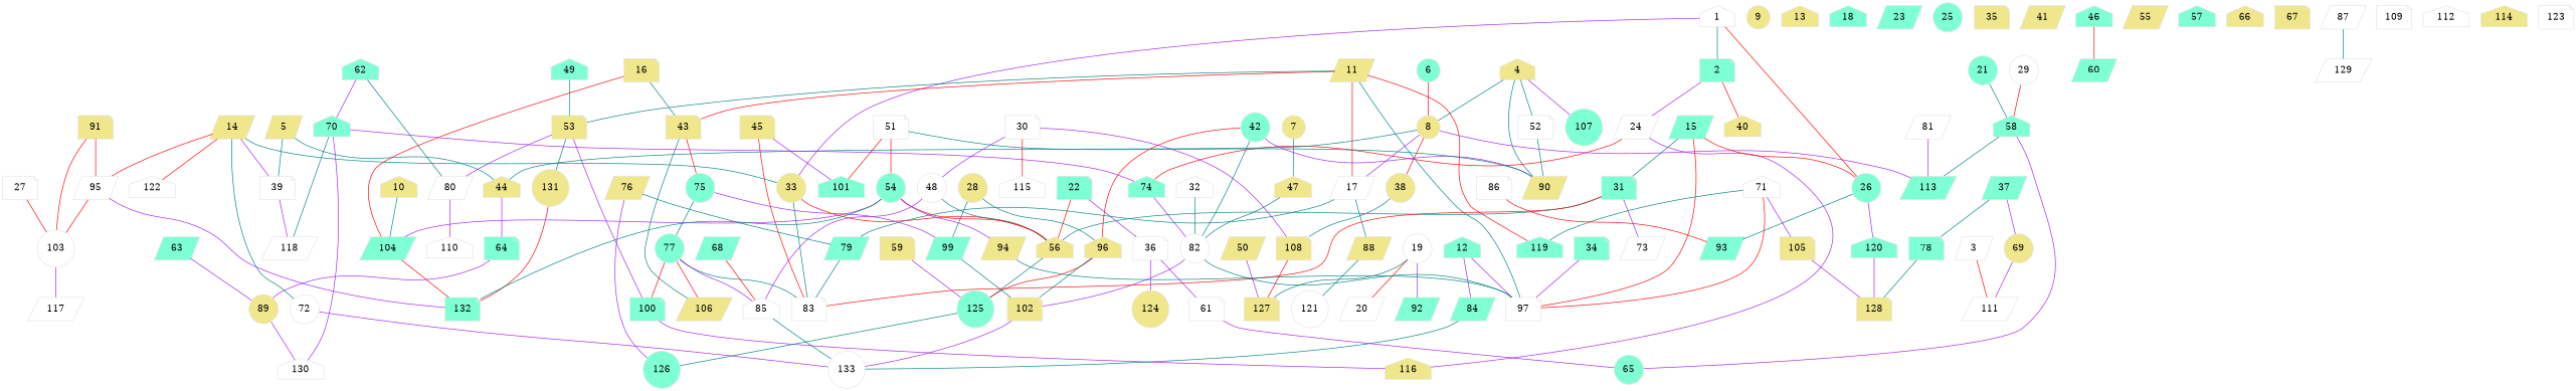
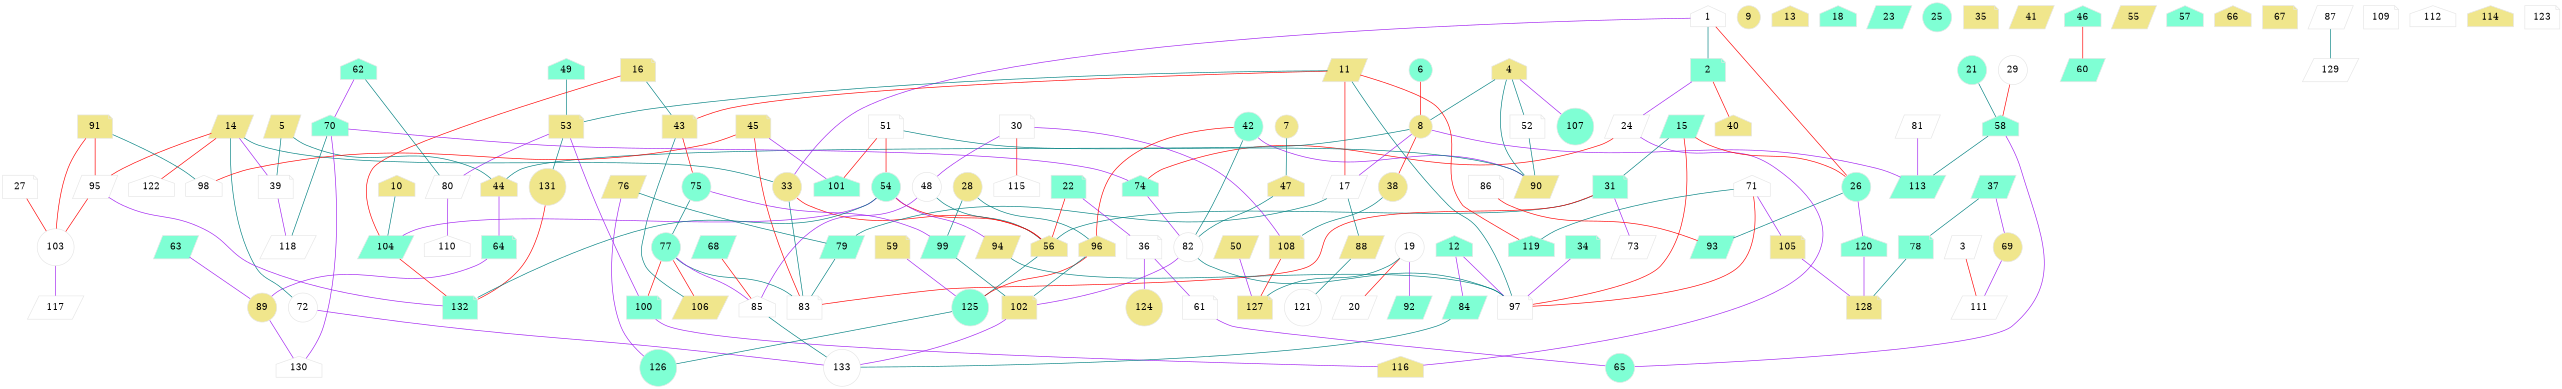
  graph {
    node [color=gray90 fillcolor=aquamarine shape=parallelogram style=filled]
    edge [color=teal]
    1 [fillcolor=white shape=house]
    2 [shape=note]
    26 [shape=circle]
    33 [fillcolor=khaki shape=circle]
    24 [fillcolor=white]
    40 [fillcolor=khaki shape=house]
    93
    120 [shape=house]
    56 [fillcolor=khaki shape=house]
    83 [fillcolor=white shape=note]
    74 [shape=house]
    116 [fillcolor=khaki shape=house]
    3 [fillcolor=white]
    111 [fillcolor=white]
    4 [fillcolor=khaki shape=house]
    8 [fillcolor=khaki shape=circle]
    52 [fillcolor=white shape=note]
    90 [fillcolor=khaki]
    107 [shape=circle]
    44 [fillcolor=khaki shape=house]
    17 [fillcolor=white]
    38 [fillcolor=khaki shape=circle]
    113
    5 [fillcolor=khaki]
    39 [fillcolor=white shape=note]
    118 [fillcolor=white]
    64 [shape=note]
    6 [shape=circle]
    7 [fillcolor=khaki shape=circle]
    47 [fillcolor=khaki shape=house]
    82 [fillcolor=white shape=circle]
    79
    88 [fillcolor=khaki]
    108 [fillcolor=khaki shape=note]
    9 [fillcolor=khaki shape=circle]
    10 [fillcolor=khaki shape=house]
    104
    132 [shape=note]
    11 [fillcolor=khaki]
    43 [fillcolor=khaki shape=note]
    53 [fillcolor=khaki shape=note]
    97 [fillcolor=white shape=note]
    119 [shape=house]
    75 [shape=circle]
    106 [fillcolor=khaki]
    80 [fillcolor=white]
    100 [shape=note]
    131 [fillcolor=khaki shape=circle]
    12 [shape=house]
    84
    133 [fillcolor=white shape=circle]
    13 [fillcolor=khaki shape=house]
    14 [fillcolor=khaki]
    72 [fillcolor=white shape=circle]
    95 [fillcolor=white]
    122 [fillcolor=white shape=house]
    103 [fillcolor=white shape=circle]
    15
    31 [shape=note]
    73 [fillcolor=white]
    16 [fillcolor=khaki shape=note]
    121 [fillcolor=white shape=circle]
    18 [shape=house]
    19 [fillcolor=white shape=circle]
    20 [fillcolor=white]
    92
    127 [fillcolor=khaki shape=note]
    21 [shape=circle]
    58 [shape=house]
    65 [shape=circle]
    22 [shape=note]
    36 [fillcolor=white shape=note]
    61 [fillcolor=white shape=note]
    124 [fillcolor=khaki shape=circle]
    125 [shape=circle]
    23
    25 [shape=circle]
    128 [fillcolor=khaki shape=note]
    27 [fillcolor=white shape=note]
    117 [fillcolor=white]
    28 [fillcolor=khaki shape=circle]
    96 [fillcolor=khaki shape=house]
    99
    102 [fillcolor=khaki shape=note]
    29 [fillcolor=white shape=circle]
    30 [fillcolor=white shape=note]
    48 [fillcolor=white shape=circle]
    115 [fillcolor=white shape=house]
    85 [fillcolor=white shape=house]
-   32 [fillcolor=white shape=house]
    34 [shape=note]
    35 [fillcolor=khaki shape=note]
    69 [fillcolor=khaki shape=circle]
    37
    78 [shape=note]
    41 [fillcolor=khaki]
    42 [shape=circle]
    77 [shape=circle]
    89 [fillcolor=khaki shape=circle]
    45 [fillcolor=khaki shape=note]
+   98 [fillcolor=white shape=house]
    101 [shape=house]
    46 [shape=house]
    60
    49 [shape=house]
    50 [fillcolor=khaki]
    51 [fillcolor=white shape=note]
    54 [shape=circle]
    94 [fillcolor=khaki]
    110 [fillcolor=white shape=house]
    55 [fillcolor=khaki]
    126 [shape=circle]
    57 [shape=house]
    59 [fillcolor=khaki shape=note]
    62 [shape=house]
    70 [shape=house]
    130 [fillcolor=white shape=house]
    63
    66 [fillcolor=khaki shape=house]
    67 [fillcolor=khaki shape=note]
    68
    71 [fillcolor=white shape=house]
    105 [fillcolor=khaki shape=note]
    76 [fillcolor=khaki]
    81 [fillcolor=white]
    86 [fillcolor=white shape=note]
    87 [fillcolor=white]
    129 [fillcolor=white]
    91 [fillcolor=khaki shape=note]
    109 [fillcolor=white shape=note]
    112 [fillcolor=white shape=house]
    114 [fillcolor=khaki shape=house]
    123 [fillcolor=white shape=note]
    1 -- 2
    1 -- 26 [color=red]
    1 -- 33 [color=purple]
    2 -- 24 [color=purple]
    2 -- 40 [color=red]
    26 -- 93
    26 -- 120 [color=purple]
    33 -- 56 [color=red]
    33 -- 83
    24 -- 74 [color=red]
    24 -- 116 [color=purple]
    120 -- 128 [color=purple]
    56 -- 125
    74 -- 82 [color=purple]
    3 -- 111 [color=red]
    4 -- 8
    4 -- 52
    4 -- 90
    4 -- 107 [color=purple]
    8 -- 44
    8 -- 17 [color=purple]
    8 -- 38 [color=red]
    8 -- 113 [color=purple]
    52 -- 90
    44 -- 64 [color=purple]
    17 -- 79
    17 -- 88
    38 -- 108
    5 -- 44
    5 -- 39
    39 -- 118 [color=purple]
    64 -- 89 [color=purple]
    6 -- 8 [color=red]
    7 -- 47
    47 -- 82
    82 -- 97
    82 -- 102 [color=purple]
    79 -- 83
    88 -- 121
    108 -- 127 [color=red]
    10 -- 104
    104 -- 132 [color=red]
    11 -- 17 [color=red]
    11 -- 43 [color=red]
    11 -- 53
    11 -- 97
    11 -- 119 [color=red]
    43 -- 75 [color=red]
    43 -- 106
    53 -- 80 [color=purple]
    53 -- 100 [color=purple]
    53 -- 131
    75 -- 99 [color=purple]
    75 -- 77
    80 -- 110 [color=purple]
    100 -- 116 [color=purple]
    131 -- 132 [color=red]
    12 -- 97 [color=purple]
    12 -- 84 [color=purple]
    84 -- 133
    14 -- 33
    14 -- 39 [color=purple]
    14 -- 72
    14 -- 95 [color=red]
    14 -- 122 [color=red]
    72 -- 133 [color=purple]
    95 -- 132 [color=purple]
    95 -- 103 [color=red]
    103 -- 117 [color=purple]
    15 -- 26 [color=red]
    15 -- 97 [color=red]
    15 -- 31
    31 -- 56
    31 -- 83 [color=red]
    31 -- 73 [color=purple]
    16 -- 104 [color=red]
    16 -- 43
    19 -- 20 [color=red]
    19 -- 92 [color=purple]
    19 -- 127
    21 -- 58
    58 -- 113
    58 -- 65 [color=purple]
    22 -- 56 [color=red]
    22 -- 36 [color=purple]
    36 -- 61 [color=purple]
    36 -- 124 [color=purple]
    61 -- 65 [color=purple]
    125 -- 126
    27 -- 103 [color=red]
    28 -- 96
    28 -- 99
    96 -- 125 [color=red]
    96 -- 102
    99 -- 102
    102 -- 133 [color=purple]
    29 -- 58 [color=red]
    30 -- 108 [color=purple]
    30 -- 48 [color=purple]
    30 -- 115 [color=red]
    48 -- 56
    48 -- 85 [color=purple]
    85 -- 133
-   32 -- 82
    34 -- 97 [color=purple]
    69 -- 111 [color=purple]
    37 -- 69 [color=purple]
    37 -- 78
    78 -- 128
    42 -- 90 [color=purple]
    42 -- 82
    42 -- 96 [color=red]
    77 -- 83
    77 -- 106 [color=red]
    77 -- 100 [color=red]
    77 -- 85 [color=purple]
    89 -- 130 [color=purple]
    45 -- 83 [color=red]
+   45 -- 98 [color=red]
    45 -- 101 [color=purple]
    46 -- 60 [color=red]
    49 -- 53
    50 -- 127 [color=purple]
    51 -- 90
    51 -- 101 [color=red]
    51 -- 54 [color=red]
    54 -- 56 [color=red]
    54 -- 104 [color=purple]
    54 -- 132
    54 -- 94 [color=purple]
    94 -- 97
    59 -- 125 [color=purple]
    62 -- 80
    62 -- 70 [color=purple]
    70 -- 74 [color=purple]
    70 -- 118
    70 -- 130 [color=purple]
    63 -- 89 [color=purple]
    68 -- 85 [color=red]
    71 -- 97 [color=red]
    71 -- 119
    71 -- 105 [color=purple]
    105 -- 128 [color=purple]
    76 -- 79
    76 -- 126 [color=purple]
    81 -- 113 [color=purple]
    86 -- 93 [color=red]
    87 -- 129
    91 -- 95 [color=red]
    91 -- 103 [color=red]
+   91 -- 98
  }
